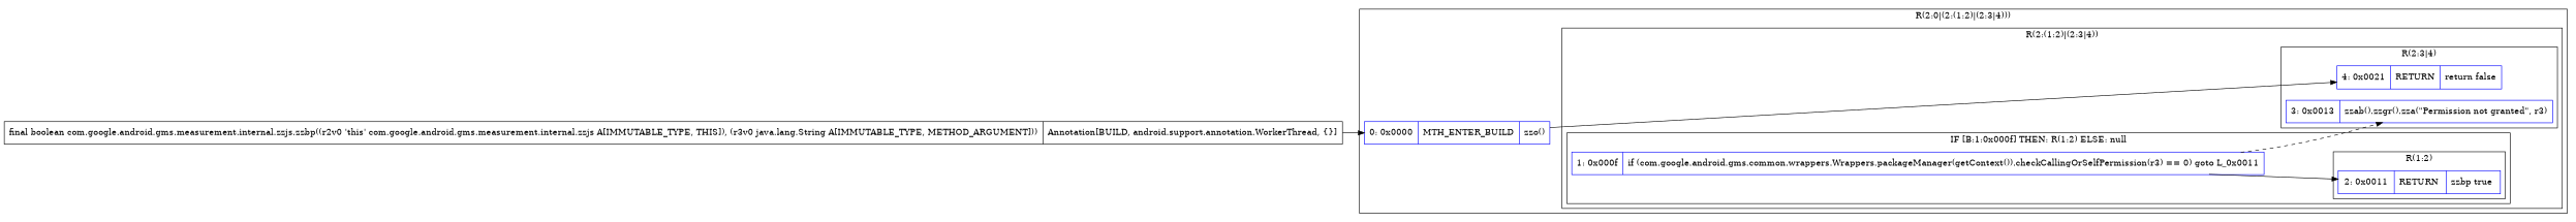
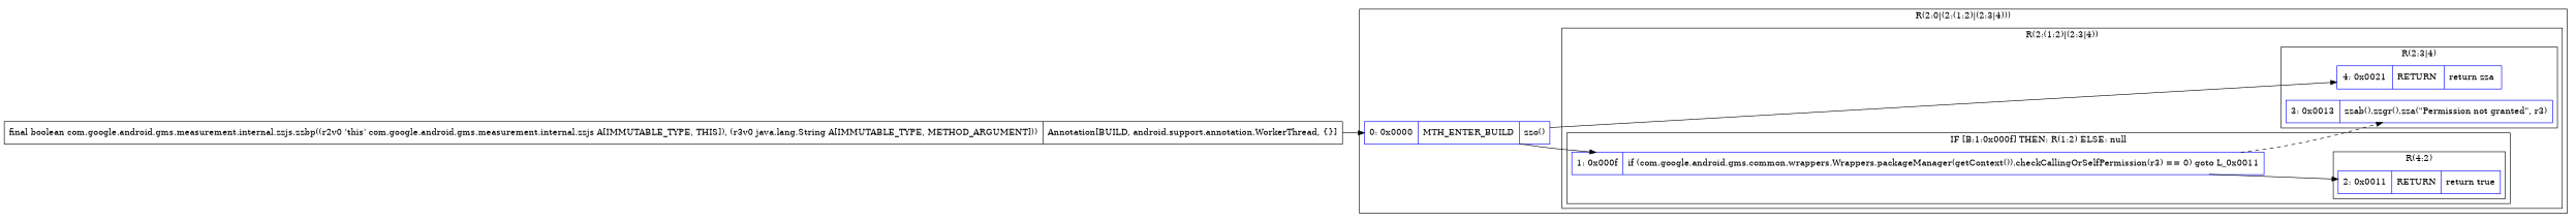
  digraph {
    rankdir=LR
    node [color=blue shape=record]
-   n1 [label="{2\:\ 0x0011|RETURN\l|zzbp true\l}"]
+   n1 [label="{2\:\ 0x0011|RETURN\l|return true\l}"]
    n2 [label="{1\:\ 0x000f|if (com.google.android.gms.common.wrappers.Wrappers.packageManager(getContext()).checkCallingOrSelfPermission(r3) == 0) goto L_0x0011\l}"]
    n3 [label="{3\:\ 0x0013|zzab().zzgr().zza(\"Permission not granted\", r3)\l}"]
-   n4 [label="{4\:\ 0x0021|RETURN\l|return false\l}"]
+   n4 [label="{4\:\ 0x0021|RETURN\l|return zza\l}"]
    n5 [label="{0\:\ 0x0000|MTH_ENTER_BUILD\l|zzo()\l}"]
    n6 [label="{final boolean com.google.android.gms.measurement.internal.zzjs.zzbp((r2v0 'this' com.google.android.gms.measurement.internal.zzjs A[IMMUTABLE_TYPE, THIS]), (r3v0 java.lang.String A[IMMUTABLE_TYPE, METHOD_ARGUMENT]))  | Annotation[BUILD, android.support.annotation.WorkerThread, \{\}]\l}" color=""]
    subgraph cluster_1 {
      label="R(2:0|(2:(1:2)|(2:3|4)))"
      n5
      subgraph cluster_2 {
        label="R(2:(1:2)|(2:3|4))"
        subgraph cluster_3 {
          label="IF [B:1:0x000f] THEN: R(1:2) ELSE: null"
          n2
          subgraph cluster_4 {
-           label="R(1:2)"
+           label="R(4:2)"
            n1
          }
        }
        subgraph cluster_5 {
          label="R(2:3|4)"
          n3
          n4
        }
      }
    }
    n2 -> n1
    n2 -> n3 [style=dashed]
+   n5 -> n2
    n5 -> n4
    n6 -> n5
  }
